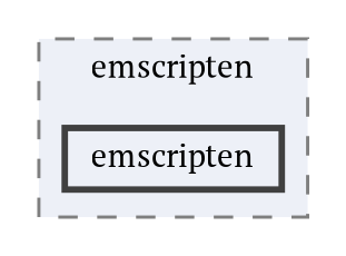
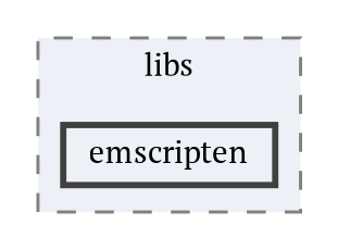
  digraph {
    compound=true
    rankdir=LR
    fontname="PT Serif"
    n1 [color=grey25 fillcolor="#edf0f7" fontname="PT Serif" fontsize=10 height=0.2 label=emscripten shape=box style="filled,bold" width=0.4]
    subgraph cluster_1 {
      bgcolor="#edf0f7"
      fontsize=10
-     label=emscripten
+     label=libs
      pencolor=grey50
      style="filled,dashed"
      n1
    }
  }
